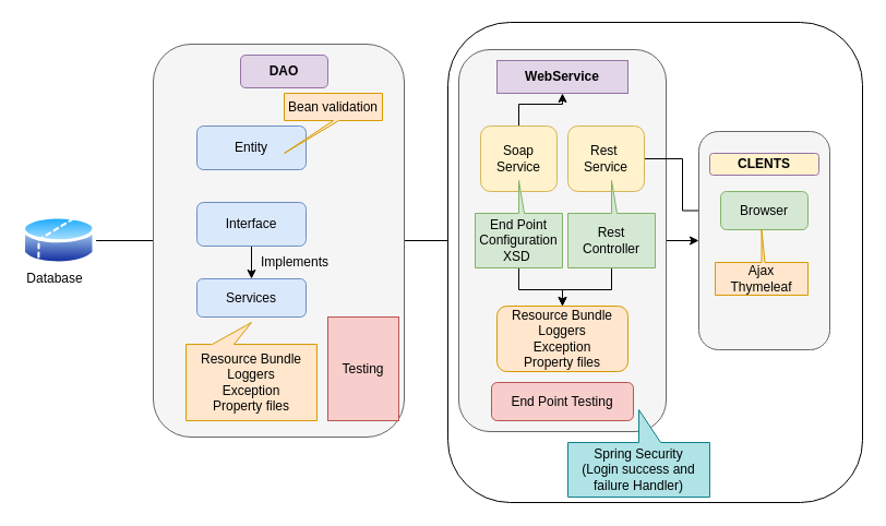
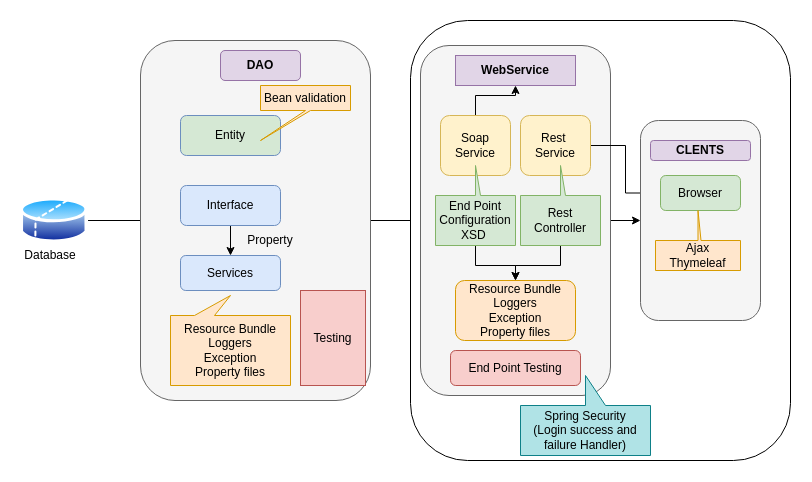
  <mxCell id="0" />
  <mxCell id="1" parent="0" />
  <mxCell id="2" value="" style="edgeStyle=orthogonalEdgeStyle;rounded=0;orthogonalLoop=1;jettySize=auto;html=1;" parent="1" source="3" target="11" edge="1"><mxGeometry relative="1" as="geometry" /></mxCell>
  <mxCell id="3" value="" style="image;aspect=fixed;perimeter=ellipsePerimeter;html=1;align=center;shadow=0;dashed=0;spacingTop=3;image=img/lib/active_directory/database_partition_2.svg;" parent="1" vertex="1"><mxGeometry x="20" y="195" width="67.57" height="50" as="geometry" /></mxCell>
  <mxCell id="4" value="Database" style="text;html=1;align=center;verticalAlign=middle;whiteSpace=wrap;rounded=0;" parent="1" vertex="1"><mxGeometry x="20" y="230" width="60" height="50" as="geometry" /></mxCell>
  <mxCell id="5" value="" style="edgeStyle=orthogonalEdgeStyle;rounded=0;orthogonalLoop=1;jettySize=auto;html=1;" parent="1" source="6" target="18" edge="1"><mxGeometry relative="1" as="geometry" /></mxCell>
  <mxCell id="6" value="" style="rounded=1;whiteSpace=wrap;html=1;fillColor=#f5f5f5;fontColor=#333333;strokeColor=#666666;" parent="1" vertex="1"><mxGeometry x="140" y="40" width="230" height="360" as="geometry" /></mxCell>
- <mxCell id="7" value="Entity" style="rounded=1;whiteSpace=wrap;html=1;fillColor=#dae8fc;strokeColor=#6c8ebf;" parent="1" vertex="1"><mxGeometry x="180" y="115" width="100" height="40" as="geometry" /></mxCell>
+ <mxCell id="7" value="Entity" style="rounded=1;whiteSpace=wrap;html=1;fillColor=#d5e8d4;strokeColor=#6c8ebf;" parent="1" vertex="1"><mxGeometry x="180" y="115" width="100" height="40" as="geometry" /></mxCell>
  <mxCell id="8" value="Bean validation" style="shape=callout;whiteSpace=wrap;html=1;perimeter=calloutPerimeter;base=5;fillColor=#ffe6cc;strokeColor=#d79b00;position2=0;" parent="1" vertex="1"><mxGeometry x="260" y="85" width="90" height="55" as="geometry" /></mxCell>
  <mxCell id="9" value="" style="edgeStyle=orthogonalEdgeStyle;rounded=0;orthogonalLoop=1;jettySize=auto;html=1;" parent="1" source="10" target="11" edge="1"><mxGeometry relative="1" as="geometry" /></mxCell>
  <mxCell id="10" value="Interface" style="rounded=1;whiteSpace=wrap;html=1;fillColor=#dae8fc;strokeColor=#6c8ebf;" parent="1" vertex="1"><mxGeometry x="180" y="185" width="100" height="40" as="geometry" /></mxCell>
  <mxCell id="11" value="Services" style="rounded=1;whiteSpace=wrap;html=1;fillColor=#dae8fc;strokeColor=#6c8ebf;" parent="1" vertex="1"><mxGeometry x="180" y="255" width="100" height="35" as="geometry" /></mxCell>
- <mxCell id="12" value="Implements" style="text;html=1;align=center;verticalAlign=middle;whiteSpace=wrap;rounded=0;" parent="1" vertex="1"><mxGeometry x="240" y="225" width="60" height="30" as="geometry" /></mxCell>
+ <mxCell id="12" value="Property" style="text;html=1;align=center;verticalAlign=middle;whiteSpace=wrap;rounded=0;" parent="1" vertex="1"><mxGeometry x="240" y="225" width="60" height="30" as="geometry" /></mxCell>
  <mxCell id="13" value="&lt;div style=&quot;&quot;&gt;&lt;br&gt;&lt;/div&gt;&lt;div style=&quot;&quot;&gt;&lt;span style=&quot;background-color: initial;&quot;&gt;Resource Bundle&lt;/span&gt;&lt;/div&gt;&lt;div style=&quot;&quot;&gt;Loggers&lt;/div&gt;&lt;div style=&quot;&quot;&gt;Exception&lt;/div&gt;&lt;div style=&quot;&quot;&gt;Property files&lt;/div&gt;&lt;div style=&quot;&quot;&gt;&lt;br&gt;&lt;/div&gt;" style="shape=callout;whiteSpace=wrap;html=1;perimeter=calloutPerimeter;flipV=1;size=20;position=0.2;align=center;fillColor=#ffe6cc;strokeColor=#d79b00;" parent="1" vertex="1"><mxGeometry x="170" y="295" width="120" height="90" as="geometry" /></mxCell>
  <mxCell id="14" value="" style="rounded=1;whiteSpace=wrap;html=1;" vertex="1" parent="1"><mxGeometry x="410" y="20" width="380" height="440" as="geometry" /></mxCell>
  <mxCell id="15" value="Testing" style="whiteSpace=wrap;html=1;aspect=fixed;fillColor=#f8cecc;strokeColor=#b85450;" parent="1" vertex="1"><mxGeometry x="300" y="290" width="65" height="95" as="geometry" /></mxCell>
  <mxCell id="16" value="&lt;b&gt;DAO&lt;/b&gt;" style="rounded=1;whiteSpace=wrap;html=1;fillColor=#e1d5e7;strokeColor=#9673a6;" parent="1" vertex="1"><mxGeometry x="220" y="50" width="80" height="30" as="geometry" /></mxCell>
  <mxCell id="17" value="" style="edgeStyle=orthogonalEdgeStyle;rounded=0;orthogonalLoop=1;jettySize=auto;html=1;" parent="1" source="18" target="31" edge="1"><mxGeometry relative="1" as="geometry" /></mxCell>
  <mxCell id="18" value="" style="rounded=1;whiteSpace=wrap;html=1;fillColor=#f5f5f5;fontColor=#333333;strokeColor=#666666;" parent="1" vertex="1"><mxGeometry x="420" y="45" width="190" height="350" as="geometry" /></mxCell>
  <mxCell id="19" value="&lt;b&gt;WebService&lt;/b&gt;" style="whiteSpace=wrap;html=1;fillColor=#e1d5e7;strokeColor=#9673a6;rounded=0;" parent="1" vertex="1"><mxGeometry x="455" y="55" width="120" height="30" as="geometry" /></mxCell>
  <mxCell id="20" value="" style="edgeStyle=orthogonalEdgeStyle;rounded=0;orthogonalLoop=1;jettySize=auto;html=1;" parent="1" source="21" target="19" edge="1"><mxGeometry relative="1" as="geometry" /></mxCell>
  <mxCell id="21" value="Soap&lt;div&gt;Service&lt;/div&gt;" style="rounded=1;whiteSpace=wrap;html=1;fillColor=#fff2cc;strokeColor=#d6b656;" parent="1" vertex="1"><mxGeometry x="440" y="115" width="70" height="60" as="geometry" /></mxCell>
  <mxCell id="22" value="" style="edgeStyle=orthogonalEdgeStyle;rounded=0;orthogonalLoop=1;jettySize=auto;html=1;" parent="1" source="23" target="33" edge="1"><mxGeometry relative="1" as="geometry" /></mxCell>
  <mxCell id="23" value="Rest&amp;nbsp;&lt;div&gt;Service&lt;/div&gt;" style="rounded=1;whiteSpace=wrap;html=1;fillColor=#fff2cc;strokeColor=#d6b656;" parent="1" vertex="1"><mxGeometry x="520" y="115" width="70" height="60" as="geometry" /></mxCell>
  <mxCell id="24" value="" style="edgeStyle=orthogonalEdgeStyle;rounded=0;orthogonalLoop=1;jettySize=auto;html=1;" parent="1" source="25" target="28" edge="1"><mxGeometry relative="1" as="geometry" /></mxCell>
  <mxCell id="25" value="End Point&lt;div&gt;Configuration&lt;/div&gt;&lt;div&gt;XSD&amp;nbsp;&lt;/div&gt;" style="shape=callout;whiteSpace=wrap;html=1;perimeter=calloutPerimeter;flipV=1;base=5;fillColor=#d5e8d4;strokeColor=#82b366;" parent="1" vertex="1"><mxGeometry x="435" y="165" width="80" height="80" as="geometry" /></mxCell>
  <mxCell id="26" value="" style="edgeStyle=orthogonalEdgeStyle;rounded=0;orthogonalLoop=1;jettySize=auto;html=1;" parent="1" source="27" target="28" edge="1"><mxGeometry relative="1" as="geometry" /></mxCell>
  <mxCell id="27" value="Rest Controller" style="shape=callout;whiteSpace=wrap;html=1;perimeter=calloutPerimeter;flipV=1;base=5;fillColor=#d5e8d4;strokeColor=#82b366;" parent="1" vertex="1"><mxGeometry x="520" y="165" width="80" height="80" as="geometry" /></mxCell>
  <mxCell id="28" value="&lt;div&gt;&lt;br&gt;&lt;/div&gt;&lt;div&gt;&lt;div&gt;&lt;span style=&quot;background-color: initial;&quot;&gt;Resource Bundle&lt;/span&gt;&lt;/div&gt;&lt;div&gt;Loggers&lt;/div&gt;&lt;div&gt;Exception&lt;/div&gt;&lt;div&gt;Property files&lt;/div&gt;&lt;div&gt;&lt;br&gt;&lt;/div&gt;&lt;/div&gt;" style="rounded=1;whiteSpace=wrap;html=1;fillColor=#ffe6cc;strokeColor=#d79b00;" parent="1" vertex="1"><mxGeometry x="455" y="280" width="120" height="60" as="geometry" /></mxCell>
  <mxCell id="29" value="End Point Testing" style="rounded=1;whiteSpace=wrap;html=1;fillColor=#f8cecc;strokeColor=#b85450;" parent="1" vertex="1"><mxGeometry x="450" y="350" width="130" height="35" as="geometry" /></mxCell>
  <mxCell id="30" value="Spring Security&lt;div&gt;(Login success and failure Handler)&lt;/div&gt;" style="shape=callout;whiteSpace=wrap;html=1;perimeter=calloutPerimeter;flipV=1;fillColor=#b0e3e6;strokeColor=#0e8088;" parent="1" vertex="1"><mxGeometry x="520" y="375" width="130" height="80" as="geometry" /></mxCell>
  <mxCell id="31" value="" style="rounded=1;whiteSpace=wrap;html=1;fillColor=#f5f5f5;fontColor=#333333;strokeColor=#666666;" parent="1" vertex="1"><mxGeometry x="640" y="120" width="120" height="200" as="geometry" /></mxCell>
- <mxCell id="32" value="&lt;b&gt;CLENTS&lt;/b&gt;" style="rounded=1;whiteSpace=wrap;html=1;fillColor=#fff2cc;strokeColor=#9673a6;" parent="1" vertex="1"><mxGeometry x="650" y="140" width="100" height="20" as="geometry" /></mxCell>
+ <mxCell id="32" value="&lt;b&gt;CLENTS&lt;/b&gt;" style="rounded=1;whiteSpace=wrap;html=1;fillColor=#e1d5e7;strokeColor=#9673a6;" parent="1" vertex="1"><mxGeometry x="650" y="140" width="100" height="20" as="geometry" /></mxCell>
  <mxCell id="33" value="Browser" style="rounded=1;whiteSpace=wrap;html=1;fillColor=#d5e8d4;strokeColor=#82b366;" parent="1" vertex="1"><mxGeometry x="660" y="175" width="80" height="35" as="geometry" /></mxCell>
  <mxCell id="34" value="Ajax&lt;div&gt;Thymeleaf&lt;/div&gt;" style="shape=callout;whiteSpace=wrap;html=1;perimeter=calloutPerimeter;flipV=1;base=3;fillColor=#ffe6cc;strokeColor=#d79b00;" vertex="1" parent="1"><mxGeometry x="655" y="210" width="85" height="60" as="geometry" /></mxCell>
